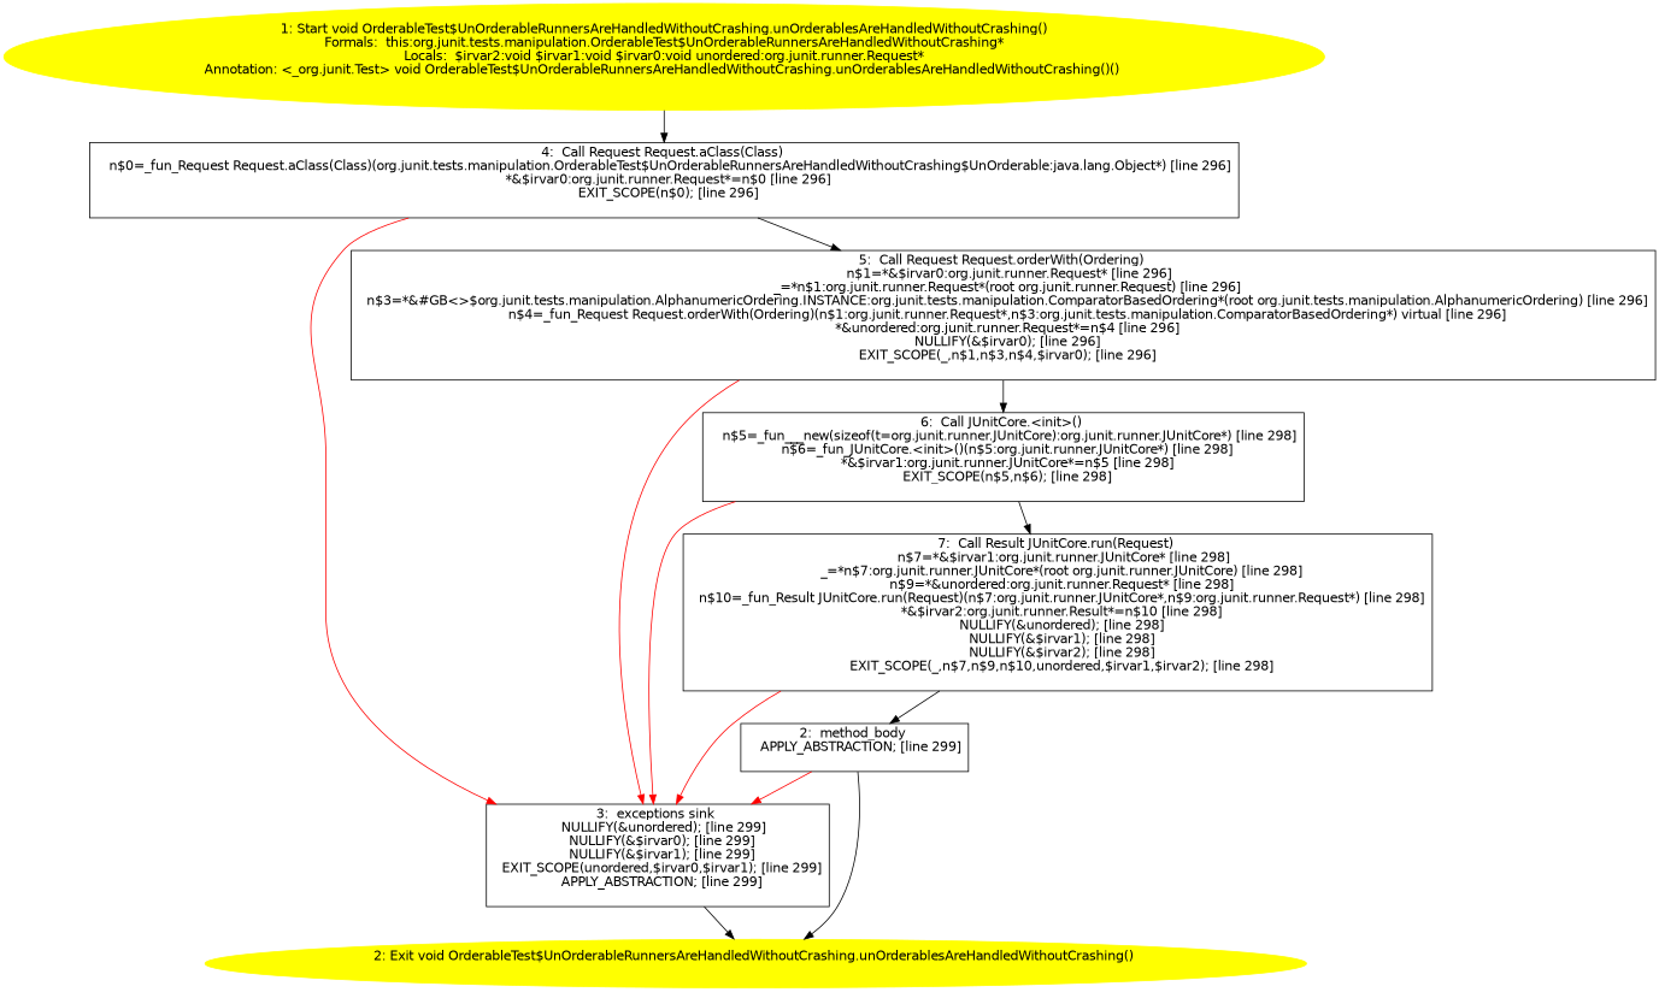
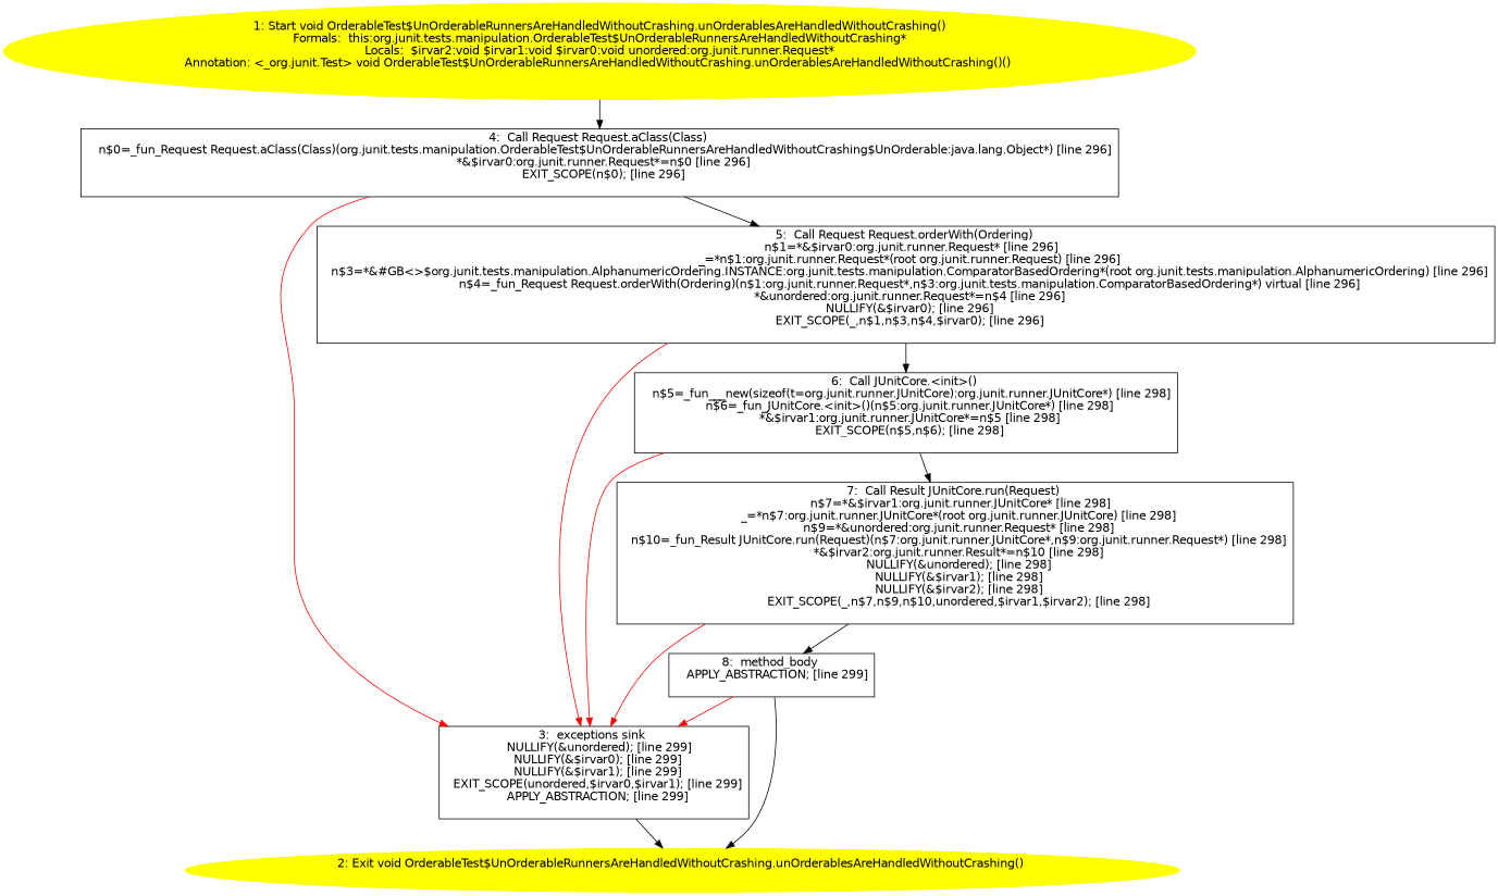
  digraph {
    fontname="DejaVu Sans"
    node [fontname="DejaVu Sans" shape=box]
    edge [fontname="DejaVu Sans"]
    n1 [color=yellow label="1: Start void OrderableTest$UnOrderableRunnersAreHandledWithoutCrashing.unOrderablesAreHandledWithoutCrashing()\nFormals:  this:org.junit.tests.manipulation.OrderableTest$UnOrderableRunnersAreHandledWithoutCrashing*\nLocals:  $irvar2:void $irvar1:void $irvar0:void unordered:org.junit.runner.Request*\nAnnotation: <_org.junit.Test> void OrderableTest$UnOrderableRunnersAreHandledWithoutCrashing.unOrderablesAreHandledWithoutCrashing()() \n  " style=filled shape=""]
    n2 [label="4:  Call Request Request.aClass(Class) \n   n$0=_fun_Request Request.aClass(Class)(org.junit.tests.manipulation.OrderableTest$UnOrderableRunnersAreHandledWithoutCrashing$UnOrderable:java.lang.Object*) [line 296]\n  *&$irvar0:org.junit.runner.Request*=n$0 [line 296]\n  EXIT_SCOPE(n$0); [line 296]\n "]
    n3 [label="3:  exceptions sink \n   NULLIFY(&unordered); [line 299]\n  NULLIFY(&$irvar0); [line 299]\n  NULLIFY(&$irvar1); [line 299]\n  EXIT_SCOPE(unordered,$irvar0,$irvar1); [line 299]\n  APPLY_ABSTRACTION; [line 299]\n "]
    n4 [label="5:  Call Request Request.orderWith(Ordering) \n   n$1=*&$irvar0:org.junit.runner.Request* [line 296]\n  _=*n$1:org.junit.runner.Request*(root org.junit.runner.Request) [line 296]\n  n$3=*&#GB<>$org.junit.tests.manipulation.AlphanumericOrdering.INSTANCE:org.junit.tests.manipulation.ComparatorBasedOrdering*(root org.junit.tests.manipulation.AlphanumericOrdering) [line 296]\n  n$4=_fun_Request Request.orderWith(Ordering)(n$1:org.junit.runner.Request*,n$3:org.junit.tests.manipulation.ComparatorBasedOrdering*) virtual [line 296]\n  *&unordered:org.junit.runner.Request*=n$4 [line 296]\n  NULLIFY(&$irvar0); [line 296]\n  EXIT_SCOPE(_,n$1,n$3,n$4,$irvar0); [line 296]\n "]
    n5 [color=yellow label="2: Exit void OrderableTest$UnOrderableRunnersAreHandledWithoutCrashing.unOrderablesAreHandledWithoutCrashing() \n  " style=filled shape=""]
    n6 [label="6:  Call JUnitCore.<init>() \n   n$5=_fun___new(sizeof(t=org.junit.runner.JUnitCore):org.junit.runner.JUnitCore*) [line 298]\n  n$6=_fun_JUnitCore.<init>()(n$5:org.junit.runner.JUnitCore*) [line 298]\n  *&$irvar1:org.junit.runner.JUnitCore*=n$5 [line 298]\n  EXIT_SCOPE(n$5,n$6); [line 298]\n "]
    n7 [label="7:  Call Result JUnitCore.run(Request) \n   n$7=*&$irvar1:org.junit.runner.JUnitCore* [line 298]\n  _=*n$7:org.junit.runner.JUnitCore*(root org.junit.runner.JUnitCore) [line 298]\n  n$9=*&unordered:org.junit.runner.Request* [line 298]\n  n$10=_fun_Result JUnitCore.run(Request)(n$7:org.junit.runner.JUnitCore*,n$9:org.junit.runner.Request*) [line 298]\n  *&$irvar2:org.junit.runner.Result*=n$10 [line 298]\n  NULLIFY(&unordered); [line 298]\n  NULLIFY(&$irvar1); [line 298]\n  NULLIFY(&$irvar2); [line 298]\n  EXIT_SCOPE(_,n$7,n$9,n$10,unordered,$irvar1,$irvar2); [line 298]\n "]
-   n8 [label="2:  method_body \n   APPLY_ABSTRACTION; [line 299]\n "]
+   n8 [label="8:  method_body \n   APPLY_ABSTRACTION; [line 299]\n "]
    n1 -> n2
    n2 -> n3 [color=red]
    n2 -> n4
    n3 -> n5
    n4 -> n3 [color=red]
    n4 -> n6
    n6 -> n3 [color=red]
    n6 -> n7
    n7 -> n3 [color=red]
    n7 -> n8
    n8 -> n3 [color=red]
    n8 -> n5
  }
